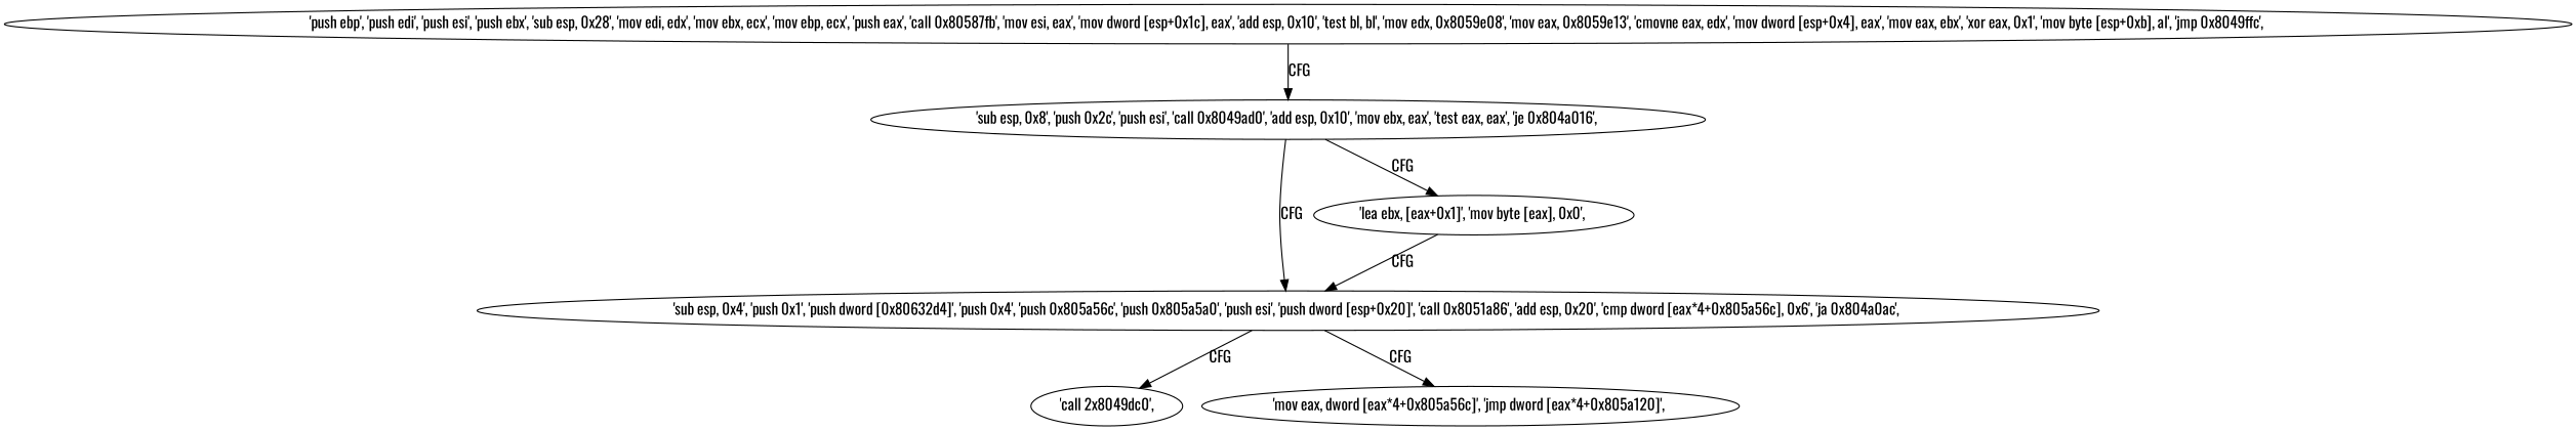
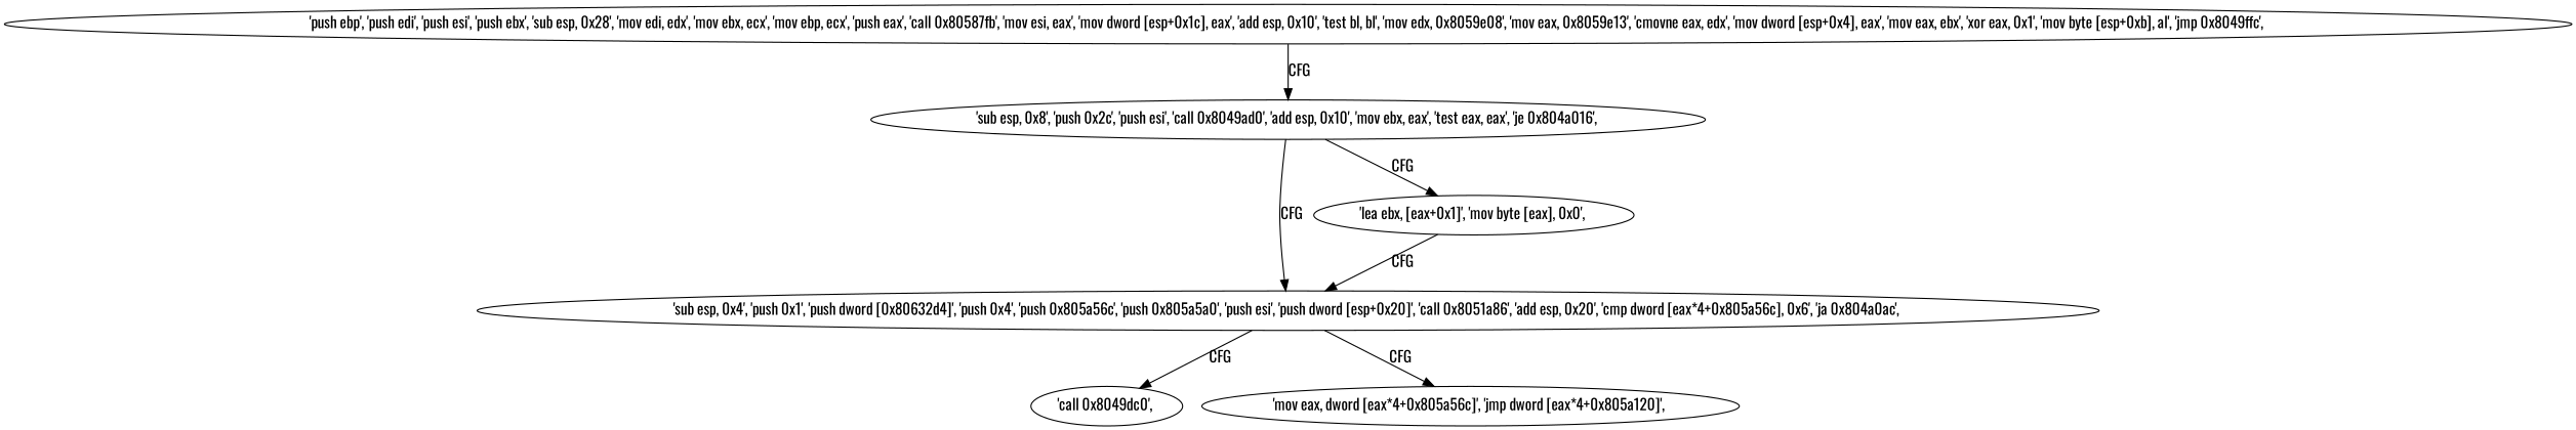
  digraph {
    fontname=Oswald
    node [fontname=Oswald]
    edge [fontname=Oswald]
    n1 [label="'push ebp', 'push edi', 'push esi', 'push ebx', 'sub esp, 0x28', 'mov edi, edx', 'mov ebx, ecx', 'mov ebp, ecx', 'push eax', 'call 0x80587fb', 'mov esi, eax', 'mov dword [esp+0x1c], eax', 'add esp, 0x10', 'test bl, bl', 'mov edx, 0x8059e08', 'mov eax, 0x8059e13', 'cmovne eax, edx', 'mov dword [esp+0x4], eax', 'mov eax, ebx', 'xor eax, 0x1', 'mov byte [esp+0xb], al', 'jmp 0x8049ffc', "]
    n2 [label="'sub esp, 0x8', 'push 0x2c', 'push esi', 'call 0x8049ad0', 'add esp, 0x10', 'mov ebx, eax', 'test eax, eax', 'je 0x804a016', "]
    n3 [label="'sub esp, 0x4', 'push 0x1', 'push dword [0x80632d4]', 'push 0x4', 'push 0x805a56c', 'push 0x805a5a0', 'push esi', 'push dword [esp+0x20]', 'call 0x8051a86', 'add esp, 0x20', 'cmp dword [eax*4+0x805a56c], 0x6', 'ja 0x804a0ac', "]
    n4 [label="'lea ebx, [eax+0x1]', 'mov byte [eax], 0x0', "]
-   n5 [label="'call 2x8049dc0',"]
+   n5 [label="'call 0x8049dc0', "]
    n6 [label="'mov eax, dword [eax*4+0x805a56c]', 'jmp dword [eax*4+0x805a120]', "]
    n1 -> n2 [label=CFG]
    n2 -> n3 [label=CFG]
    n2 -> n4 [label=CFG]
    n3 -> n5 [label=CFG]
    n3 -> n6 [label=CFG]
    n4 -> n3 [label=CFG]
  }
